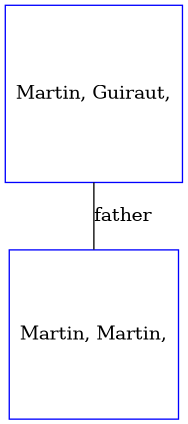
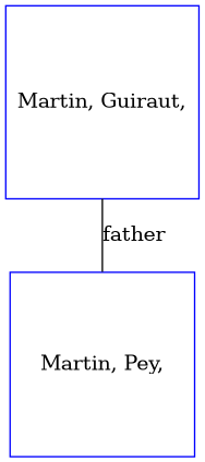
  digraph {
    node [color=blue regular=1 shape=box]
-   n1 [label="Martin, Martin,"]
+   n1 [label="Martin, Pey,"]
    n2 [label="Martin, Guiraut,"]
    n2 -> n1 [arrowsize=0.0 dir=none label=father]
  }
